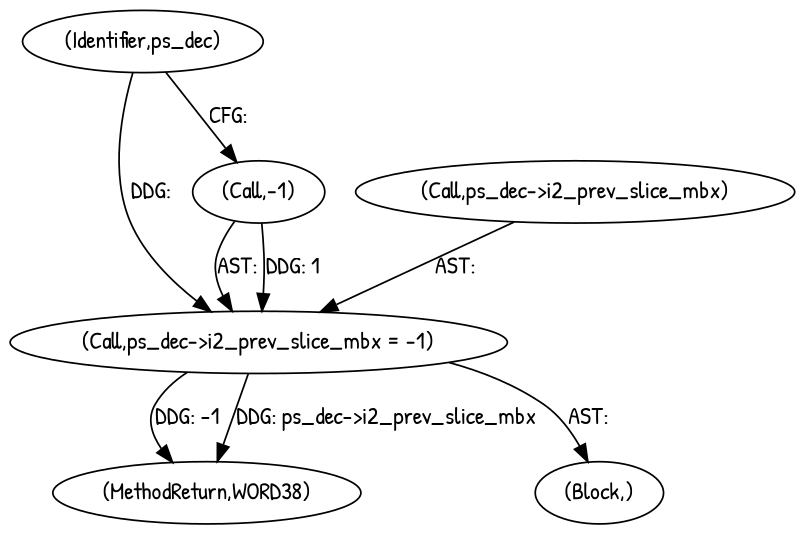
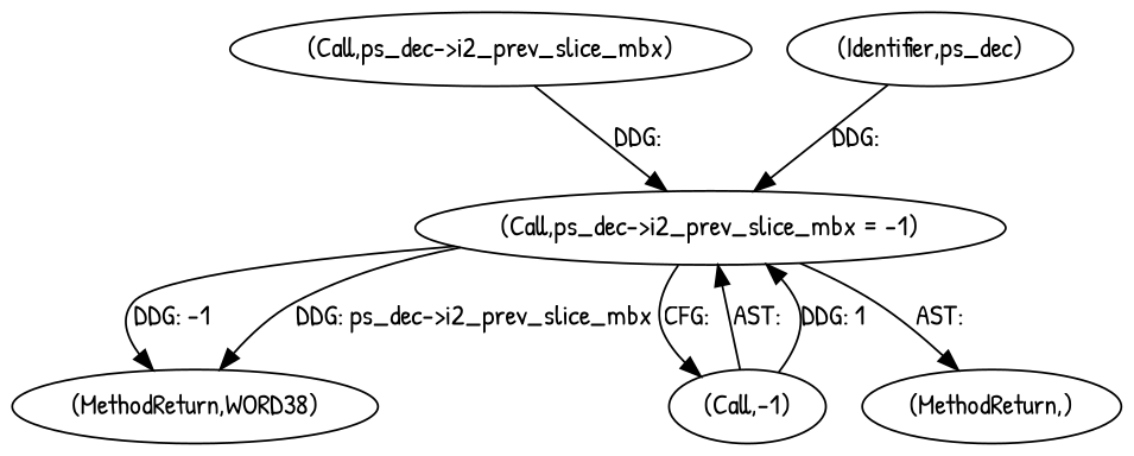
  digraph {
    fontname="Patrick Hand"
    node [fontname="Patrick Hand"]
    edge [fontname="Patrick Hand"]
    n1 [label="(Call,ps_dec->i2_prev_slice_mbx = -1)"]
    n2 [label="(Call,-1)"]
    n3 [label="(MethodReturn,WORD38)"]
-   n4 [label="(Block,)"]
+   n4 [label="(MethodReturn,)"]
    n5 [label="(Call,ps_dec->i2_prev_slice_mbx)"]
    n6 [label="(Identifier,ps_dec)"]
-   n6 -> n2 [label="CFG: "]
+   n1 -> n2 [label="CFG: "]
    n1 -> n3 [label="DDG: -1"]
    n1 -> n3 [label="DDG: ps_dec->i2_prev_slice_mbx"]
    n1 -> n4 [label="AST: "]
    n2 -> n1 [label="AST: "]
    n2 -> n1 [label="DDG: 1"]
-   n5 -> n1 [label="AST: "]
+   n5 -> n1 [label="DDG: "]
    n6 -> n1 [label="DDG: "]
  }
